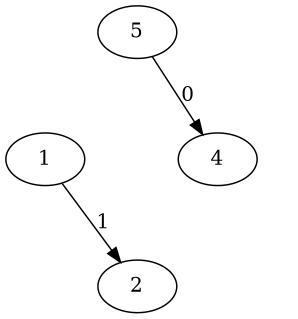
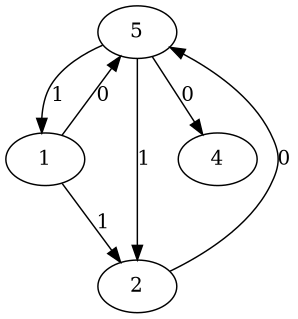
  digraph {
    fontname="DejaVu Serif"
    node [fontname="DejaVu Serif"]
    edge [fontname="DejaVu Serif"]
    n1 [label=5]
    1
    2
    4
+   n1 -> 1 [label=1]
+   n1 -> 2 [label=1]
    n1 -> 4 [label=0]
+   1 -> n1 [label=0]
    1 -> 2 [label=1]
+   2 -> n1 [label=0]
  }
